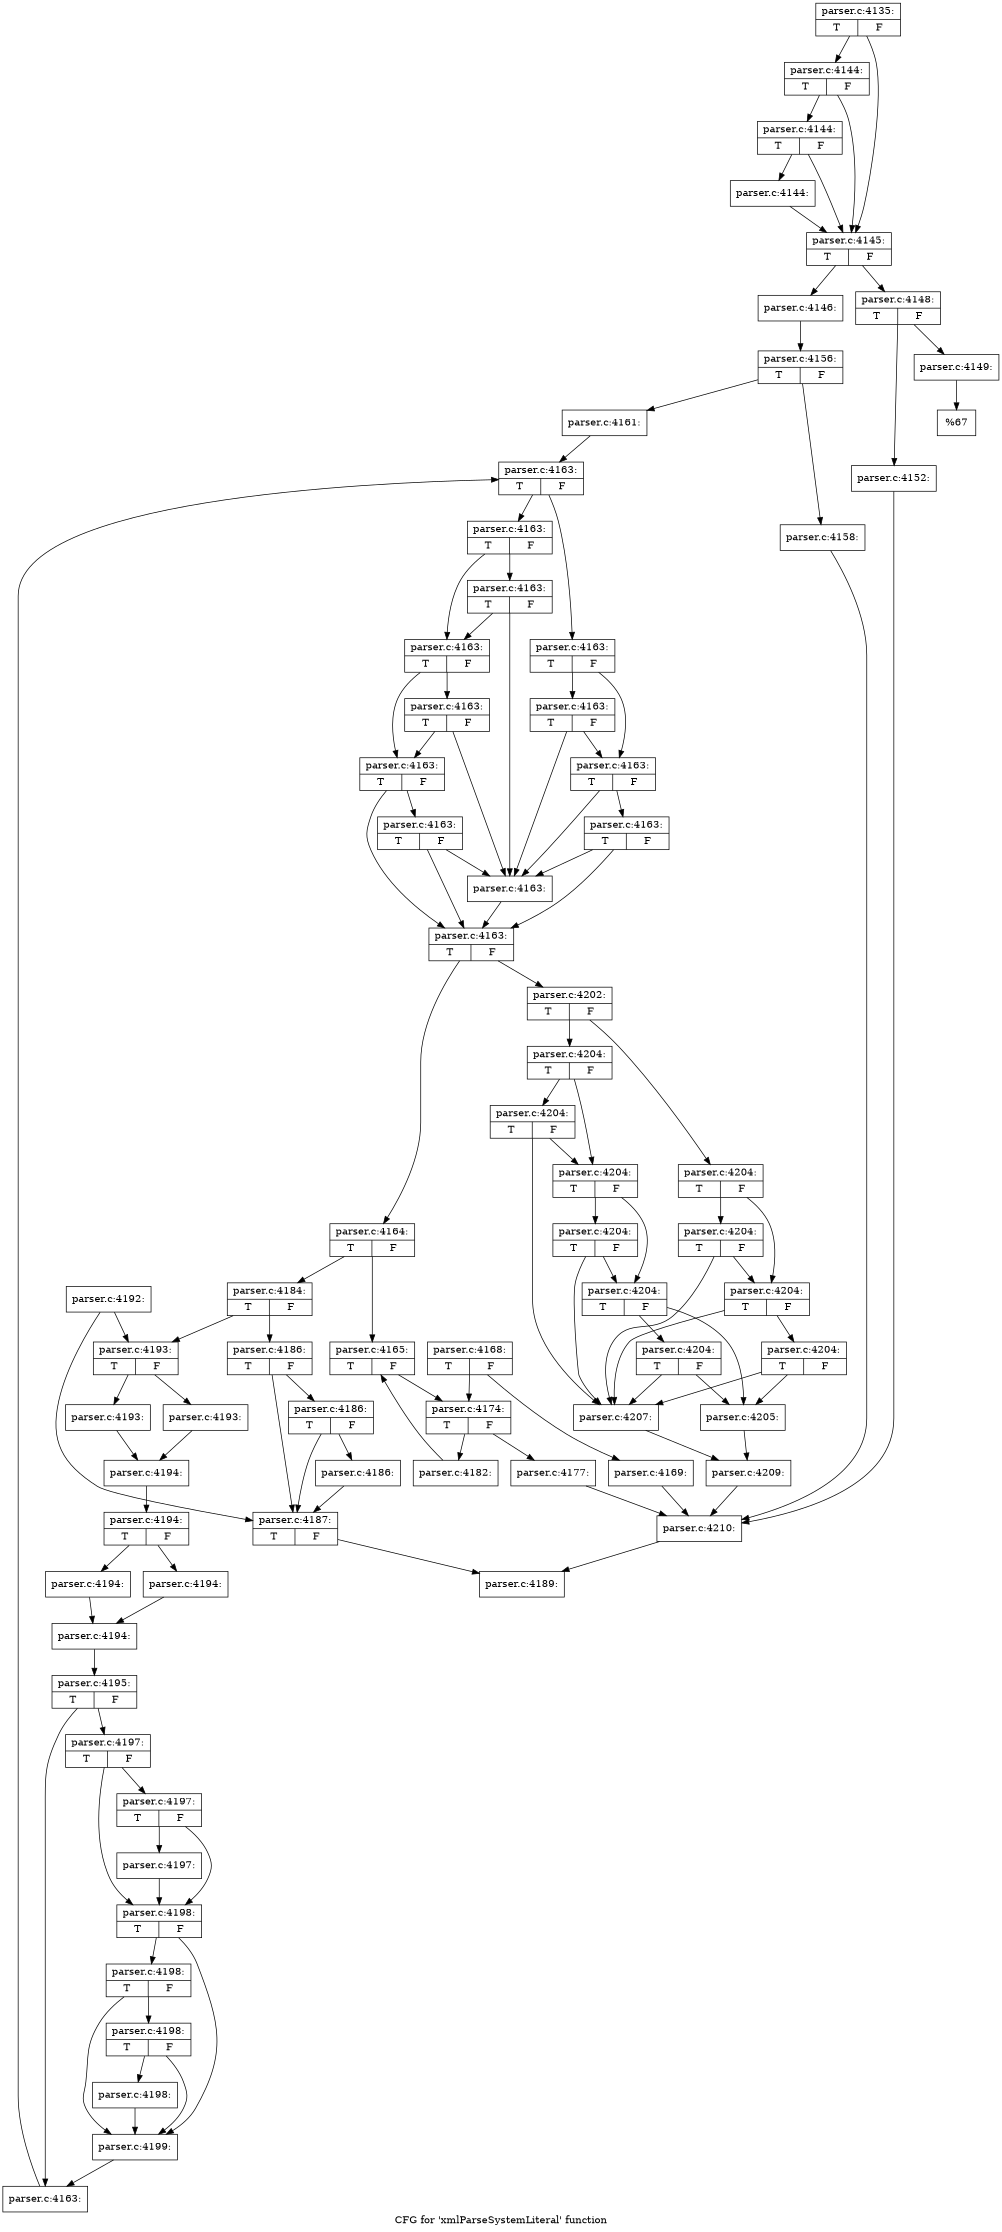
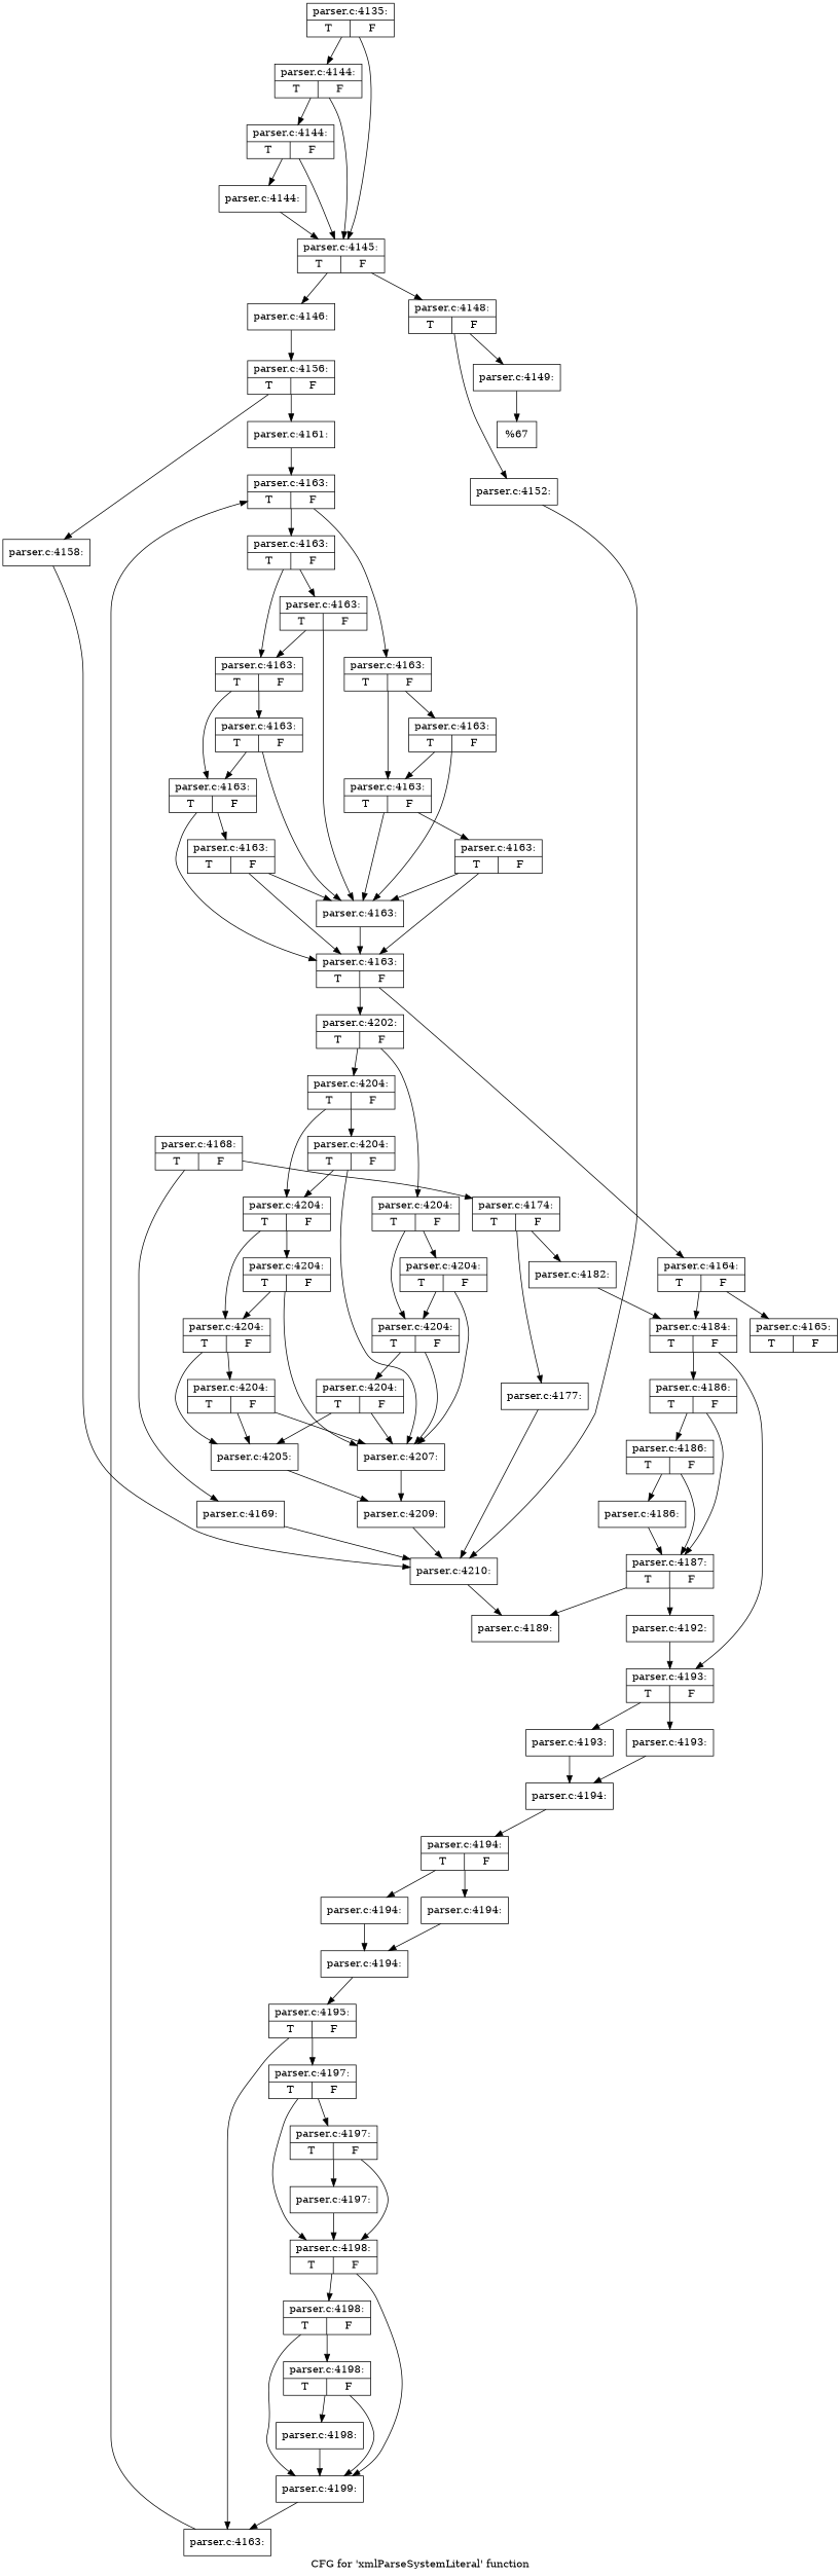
  digraph {
    label="CFG for 'xmlParseSystemLiteral' function"
    node [shape=record]
    n1 [label="{parser.c:4135:|{<s0>T|<s1>F}}"]
    n2 [label="{parser.c:4144:|{<s0>T|<s1>F}}"]
    n3 [label="{parser.c:4145:|{<s0>T|<s1>F}}"]
    n4 [label="{parser.c:4144:|{<s0>T|<s1>F}}"]
    n5 [label="{parser.c:4146:}"]
    n6 [label="{parser.c:4148:|{<s0>T|<s1>F}}"]
    n7 [label="{parser.c:4144:}"]
    n8 [label="{parser.c:4156:|{<s0>T|<s1>F}}"]
    n9 [label="{parser.c:4149:}"]
    n10 [label="{parser.c:4152:}"]
    n11 [label="{parser.c:4158:}"]
    n12 [label="{parser.c:4161:}"]
    n13 [label="{%67}"]
    n14 [label="{parser.c:4210:}"]
    n15 [label="{parser.c:4163:|{<s0>T|<s1>F}}"]
    n16 [label="{parser.c:4189:}"]
    n17 [label="{parser.c:4163:|{<s0>T|<s1>F}}"]
    n18 [label="{parser.c:4163:|{<s0>T|<s1>F}}"]
    n19 [label="{parser.c:4163:|{<s0>T|<s1>F}}"]
    n20 [label="{parser.c:4163:|{<s0>T|<s1>F}}"]
    n21 [label="{parser.c:4163:|{<s0>T|<s1>F}}"]
    n22 [label="{parser.c:4163:|{<s0>T|<s1>F}}"]
    n23 [label="{parser.c:4163:}"]
    n24 [label="{parser.c:4163:|{<s0>T|<s1>F}}"]
    n25 [label="{parser.c:4163:|{<s0>T|<s1>F}}"]
    n26 [label="{parser.c:4163:|{<s0>T|<s1>F}}"]
    n27 [label="{parser.c:4163:|{<s0>T|<s1>F}}"]
    n28 [label="{parser.c:4164:|{<s0>T|<s1>F}}"]
    n29 [label="{parser.c:4202:|{<s0>T|<s1>F}}"]
    n30 [label="{parser.c:4165:|{<s0>T|<s1>F}}"]
    n31 [label="{parser.c:4184:|{<s0>T|<s1>F}}"]
    n32 [label="{parser.c:4204:|{<s0>T|<s1>F}}"]
    n33 [label="{parser.c:4204:|{<s0>T|<s1>F}}"]
    n34 [label="{parser.c:4163:|{<s0>T|<s1>F}}"]
    n35 [label="{parser.c:4174:|{<s0>T|<s1>F}}"]
    n36 [label="{parser.c:4186:|{<s0>T|<s1>F}}"]
    n37 [label="{parser.c:4193:|{<s0>T|<s1>F}}"]
    n38 [label="{parser.c:4204:|{<s0>T|<s1>F}}"]
    n39 [label="{parser.c:4204:|{<s0>T|<s1>F}}"]
    n40 [label="{parser.c:4204:|{<s0>T|<s1>F}}"]
    n41 [label="{parser.c:4204:|{<s0>T|<s1>F}}"]
    n42 [label="{parser.c:4168:|{<s0>T|<s1>F}}"]
    n43 [label="{parser.c:4169:}"]
    n44 [label="{parser.c:4177:}"]
    n45 [label="{parser.c:4182:}"]
    n46 [label="{parser.c:4186:|{<s0>T|<s1>F}}"]
    n47 [label="{parser.c:4187:|{<s0>T|<s1>F}}"]
    n48 [label="{parser.c:4193:}"]
    n49 [label="{parser.c:4193:}"]
    n50 [label="{parser.c:4186:}"]
    n51 [label="{parser.c:4192:}"]
    n52 [label="{parser.c:4194:}"]
    n53 [label="{parser.c:4194:|{<s0>T|<s1>F}}"]
    n54 [label="{parser.c:4194:}"]
    n55 [label="{parser.c:4194:}"]
    n56 [label="{parser.c:4194:}"]
    n57 [label="{parser.c:4195:|{<s0>T|<s1>F}}"]
    n58 [label="{parser.c:4197:|{<s0>T|<s1>F}}"]
    n59 [label="{parser.c:4163:}"]
    n60 [label="{parser.c:4197:|{<s0>T|<s1>F}}"]
    n61 [label="{parser.c:4198:|{<s0>T|<s1>F}}"]
    n62 [label="{parser.c:4197:}"]
    n63 [label="{parser.c:4198:|{<s0>T|<s1>F}}"]
    n64 [label="{parser.c:4199:}"]
    n65 [label="{parser.c:4198:|{<s0>T|<s1>F}}"]
    n66 [label="{parser.c:4198:}"]
    n67 [label="{parser.c:4207:}"]
    n68 [label="{parser.c:4204:|{<s0>T|<s1>F}}"]
    n69 [label="{parser.c:4204:|{<s0>T|<s1>F}}"]
    n70 [label="{parser.c:4204:|{<s0>T|<s1>F}}"]
    n71 [label="{parser.c:4209:}"]
    n72 [label="{parser.c:4205:}"]
    n73 [label="{parser.c:4204:|{<s0>T|<s1>F}}"]
    n1 -> n2
    n1 -> n3
    n2 -> n3
    n2 -> n4
    n3 -> n5
    n3 -> n6
    n4 -> n3
    n4 -> n7
    n5 -> n8
    n6 -> n9
    n6 -> n10
    n7 -> n3
    n8 -> n11
    n8 -> n12
    n9 -> n13
    n10 -> n14
    n11 -> n14
    n12 -> n15
    n14 -> n16
    n15 -> n17
    n15 -> n18
    n17 -> n19
    n17 -> n20
    n18 -> n21
    n18 -> n22
    n19 -> n20
    n19 -> n23
    n20 -> n23
    n20 -> n24
    n21 -> n22
    n21 -> n23
    n22 -> n25
    n22 -> n26
    n23 -> n27
    n24 -> n23
    n24 -> n27
    n25 -> n23
    n25 -> n26
    n26 -> n27
    n26 -> n34
    n27 -> n28
    n27 -> n29
    n28 -> n30
    n28 -> n31
    n29 -> n32
    n29 -> n33
-   n30 -> n35
    n31 -> n36
    n31 -> n37
    n32 -> n38
    n32 -> n39
    n33 -> n40
    n33 -> n41
    n34 -> n23
    n34 -> n27
    n35 -> n44
    n35 -> n45
    n36 -> n46
    n36 -> n47
    n37 -> n48
    n37 -> n49
    n38 -> n39
    n38 -> n67
    n39 -> n67
    n39 -> n68
    n40 -> n41
    n40 -> n67
    n41 -> n69
    n41 -> n70
    n42 -> n35
    n42 -> n43
    n43 -> n14
    n44 -> n14
-   n45 -> n30
+   n45 -> n31
    n46 -> n47
    n46 -> n50
    n47 -> n16
-   n51 -> n47
+   n47 -> n51
    n48 -> n52
    n49 -> n52
    n50 -> n47
    n51 -> n37
    n52 -> n53
    n53 -> n54
    n53 -> n55
    n54 -> n56
    n55 -> n56
    n56 -> n57
    n57 -> n58
    n57 -> n59
    n58 -> n60
    n58 -> n61
    n59 -> n15
    n60 -> n61
    n60 -> n62
    n61 -> n63
    n61 -> n64
    n62 -> n61
    n63 -> n64
    n63 -> n65
    n64 -> n59
    n65 -> n64
    n65 -> n66
    n66 -> n64
    n67 -> n71
    n68 -> n67
    n68 -> n72
    n69 -> n67
    n69 -> n70
    n70 -> n72
    n70 -> n73
    n71 -> n14
    n72 -> n71
    n73 -> n67
    n73 -> n72
  }
